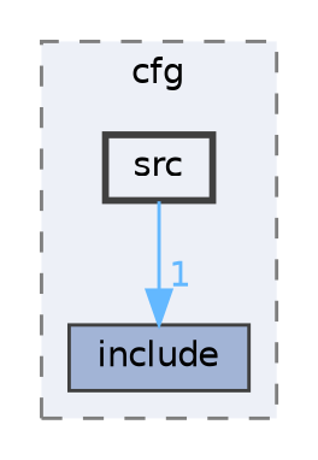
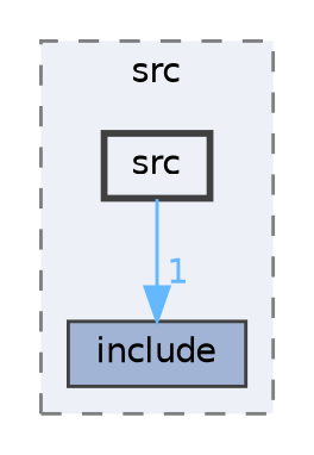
  digraph {
    compound=true
    node [color=grey25 fontname=Helvetica fontsize=10 shape=box]
    n1 [fillcolor="#a2b4d6" height=0.2 label=include style=filled width=0.4]
    n2 [fillcolor="#edf0f7" height=0.2 label=src style="filled,bold" width=0.4]
    subgraph cluster_1 {
      bgcolor="#edf0f7"
      fontname=Helvetica
      fontsize=10
-     label=cfg
+     label=src
      pencolor=grey50
      style="filled,dashed"
      n1
      n2
    }
    n2 -> n1 [color=steelblue1 fontcolor=steelblue1 fontname=Helvetica fontsize=10 headlabel=1 labeldistance=1.5 labelfontname=Helvetica labelfontsize=10]
  }
